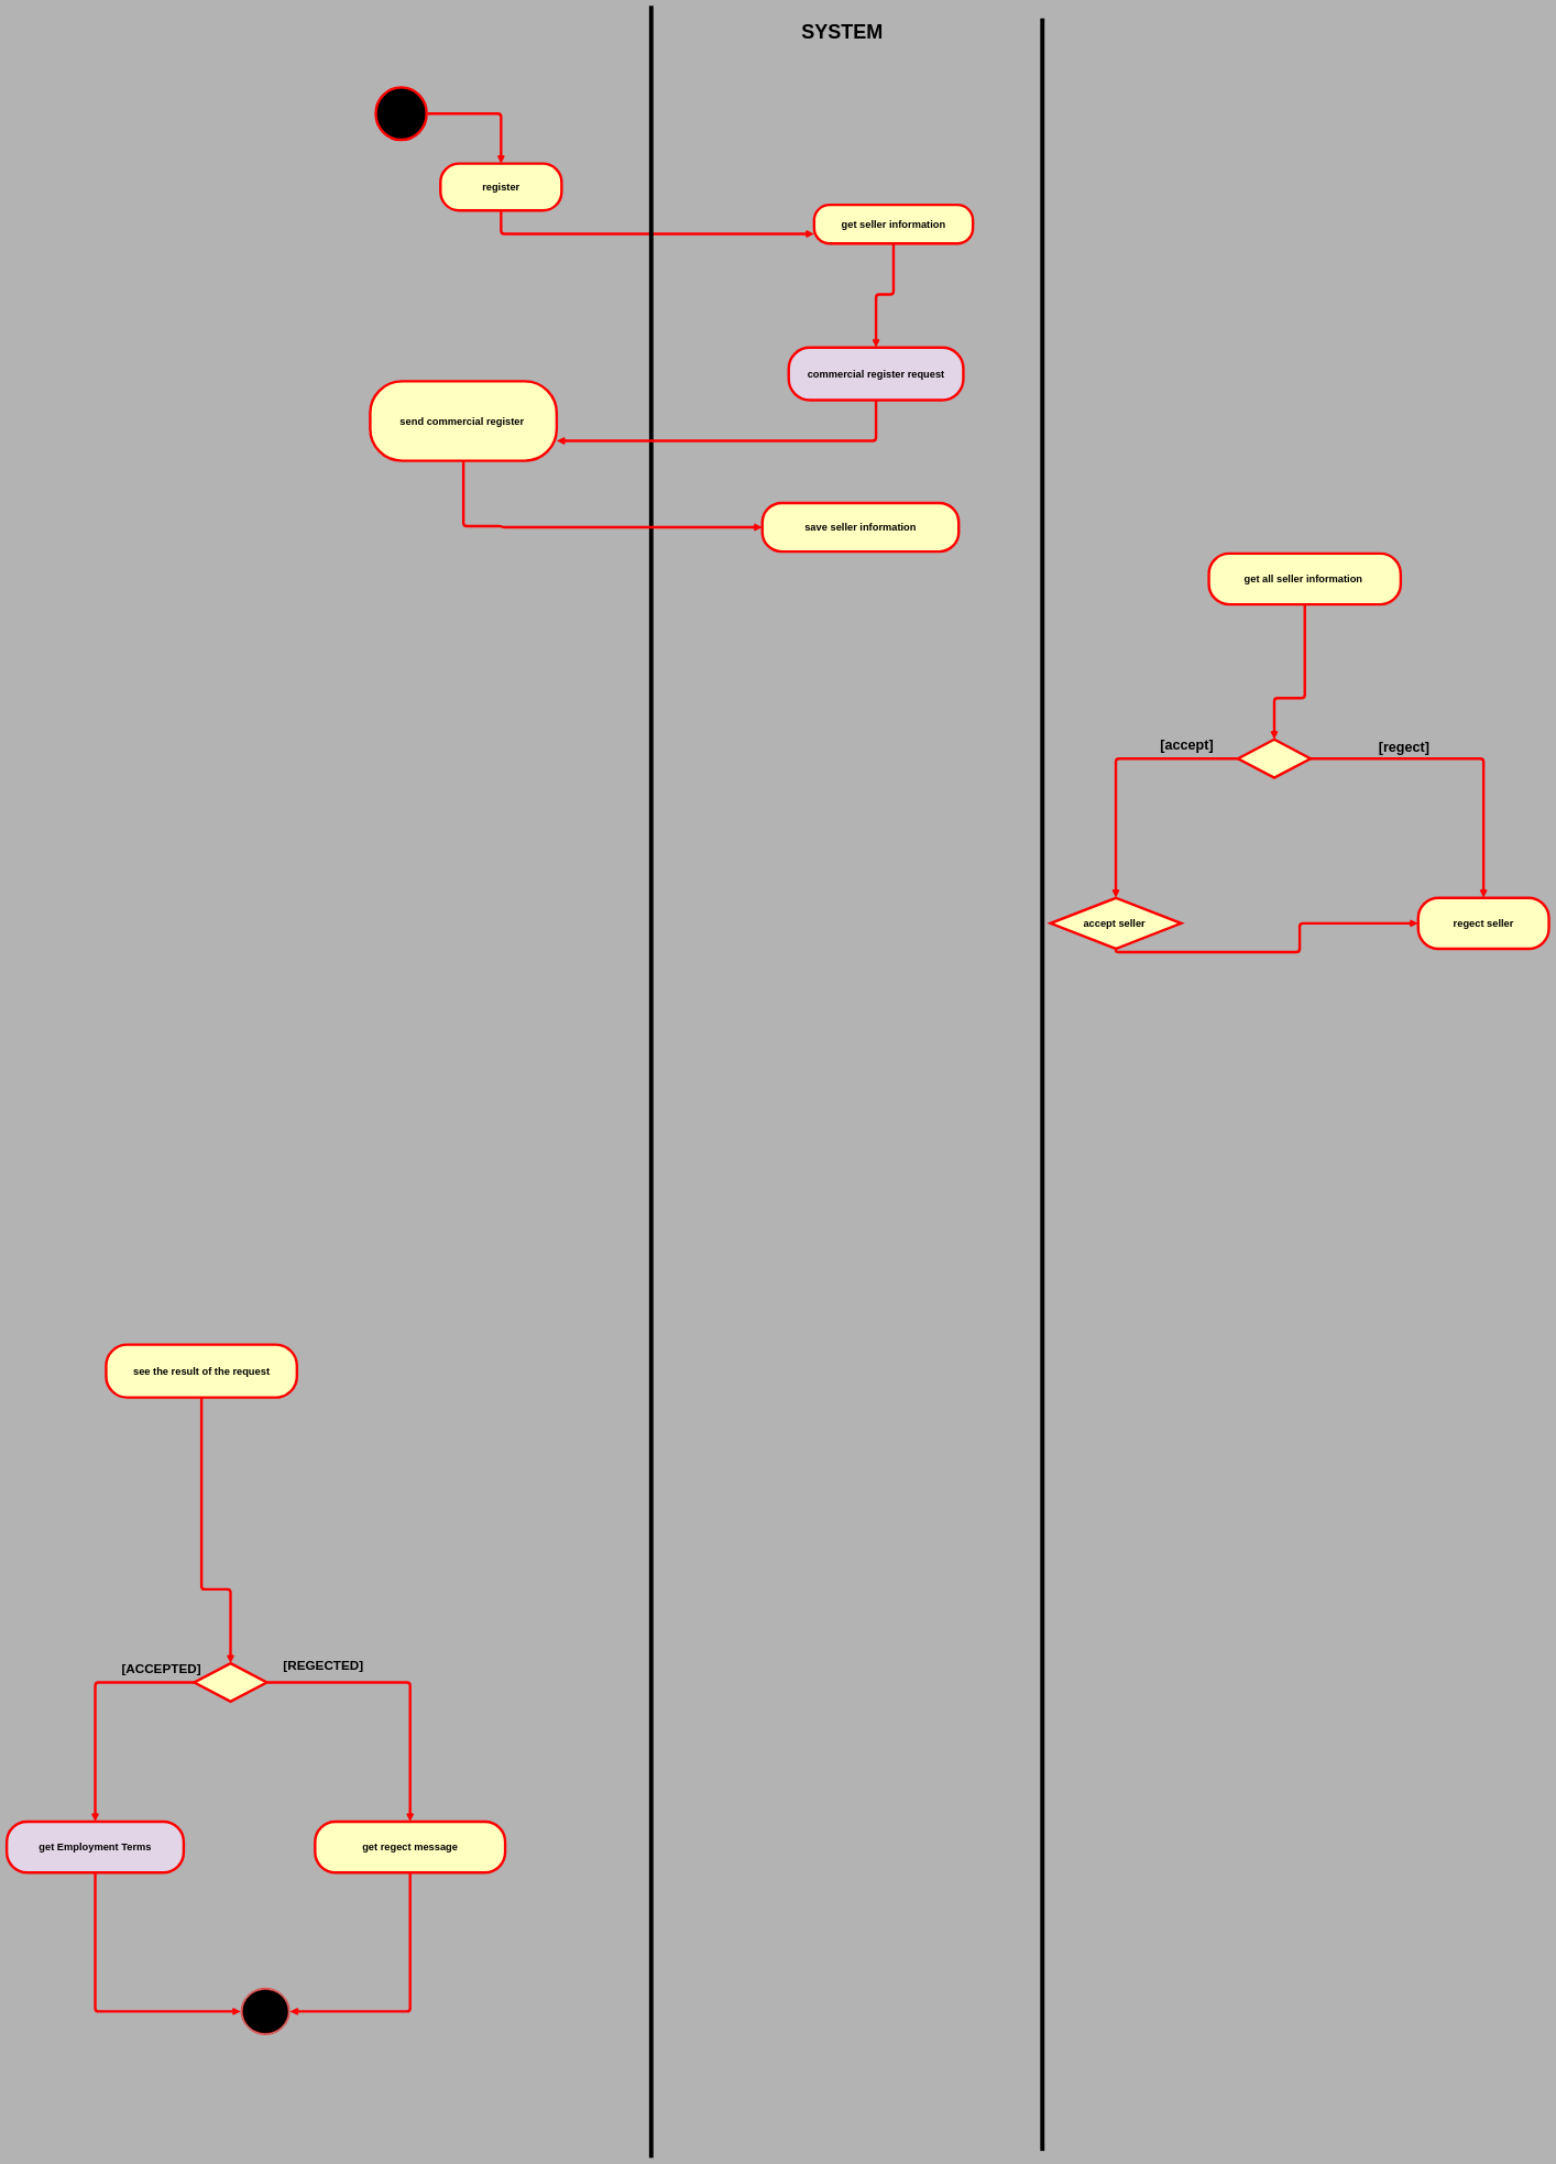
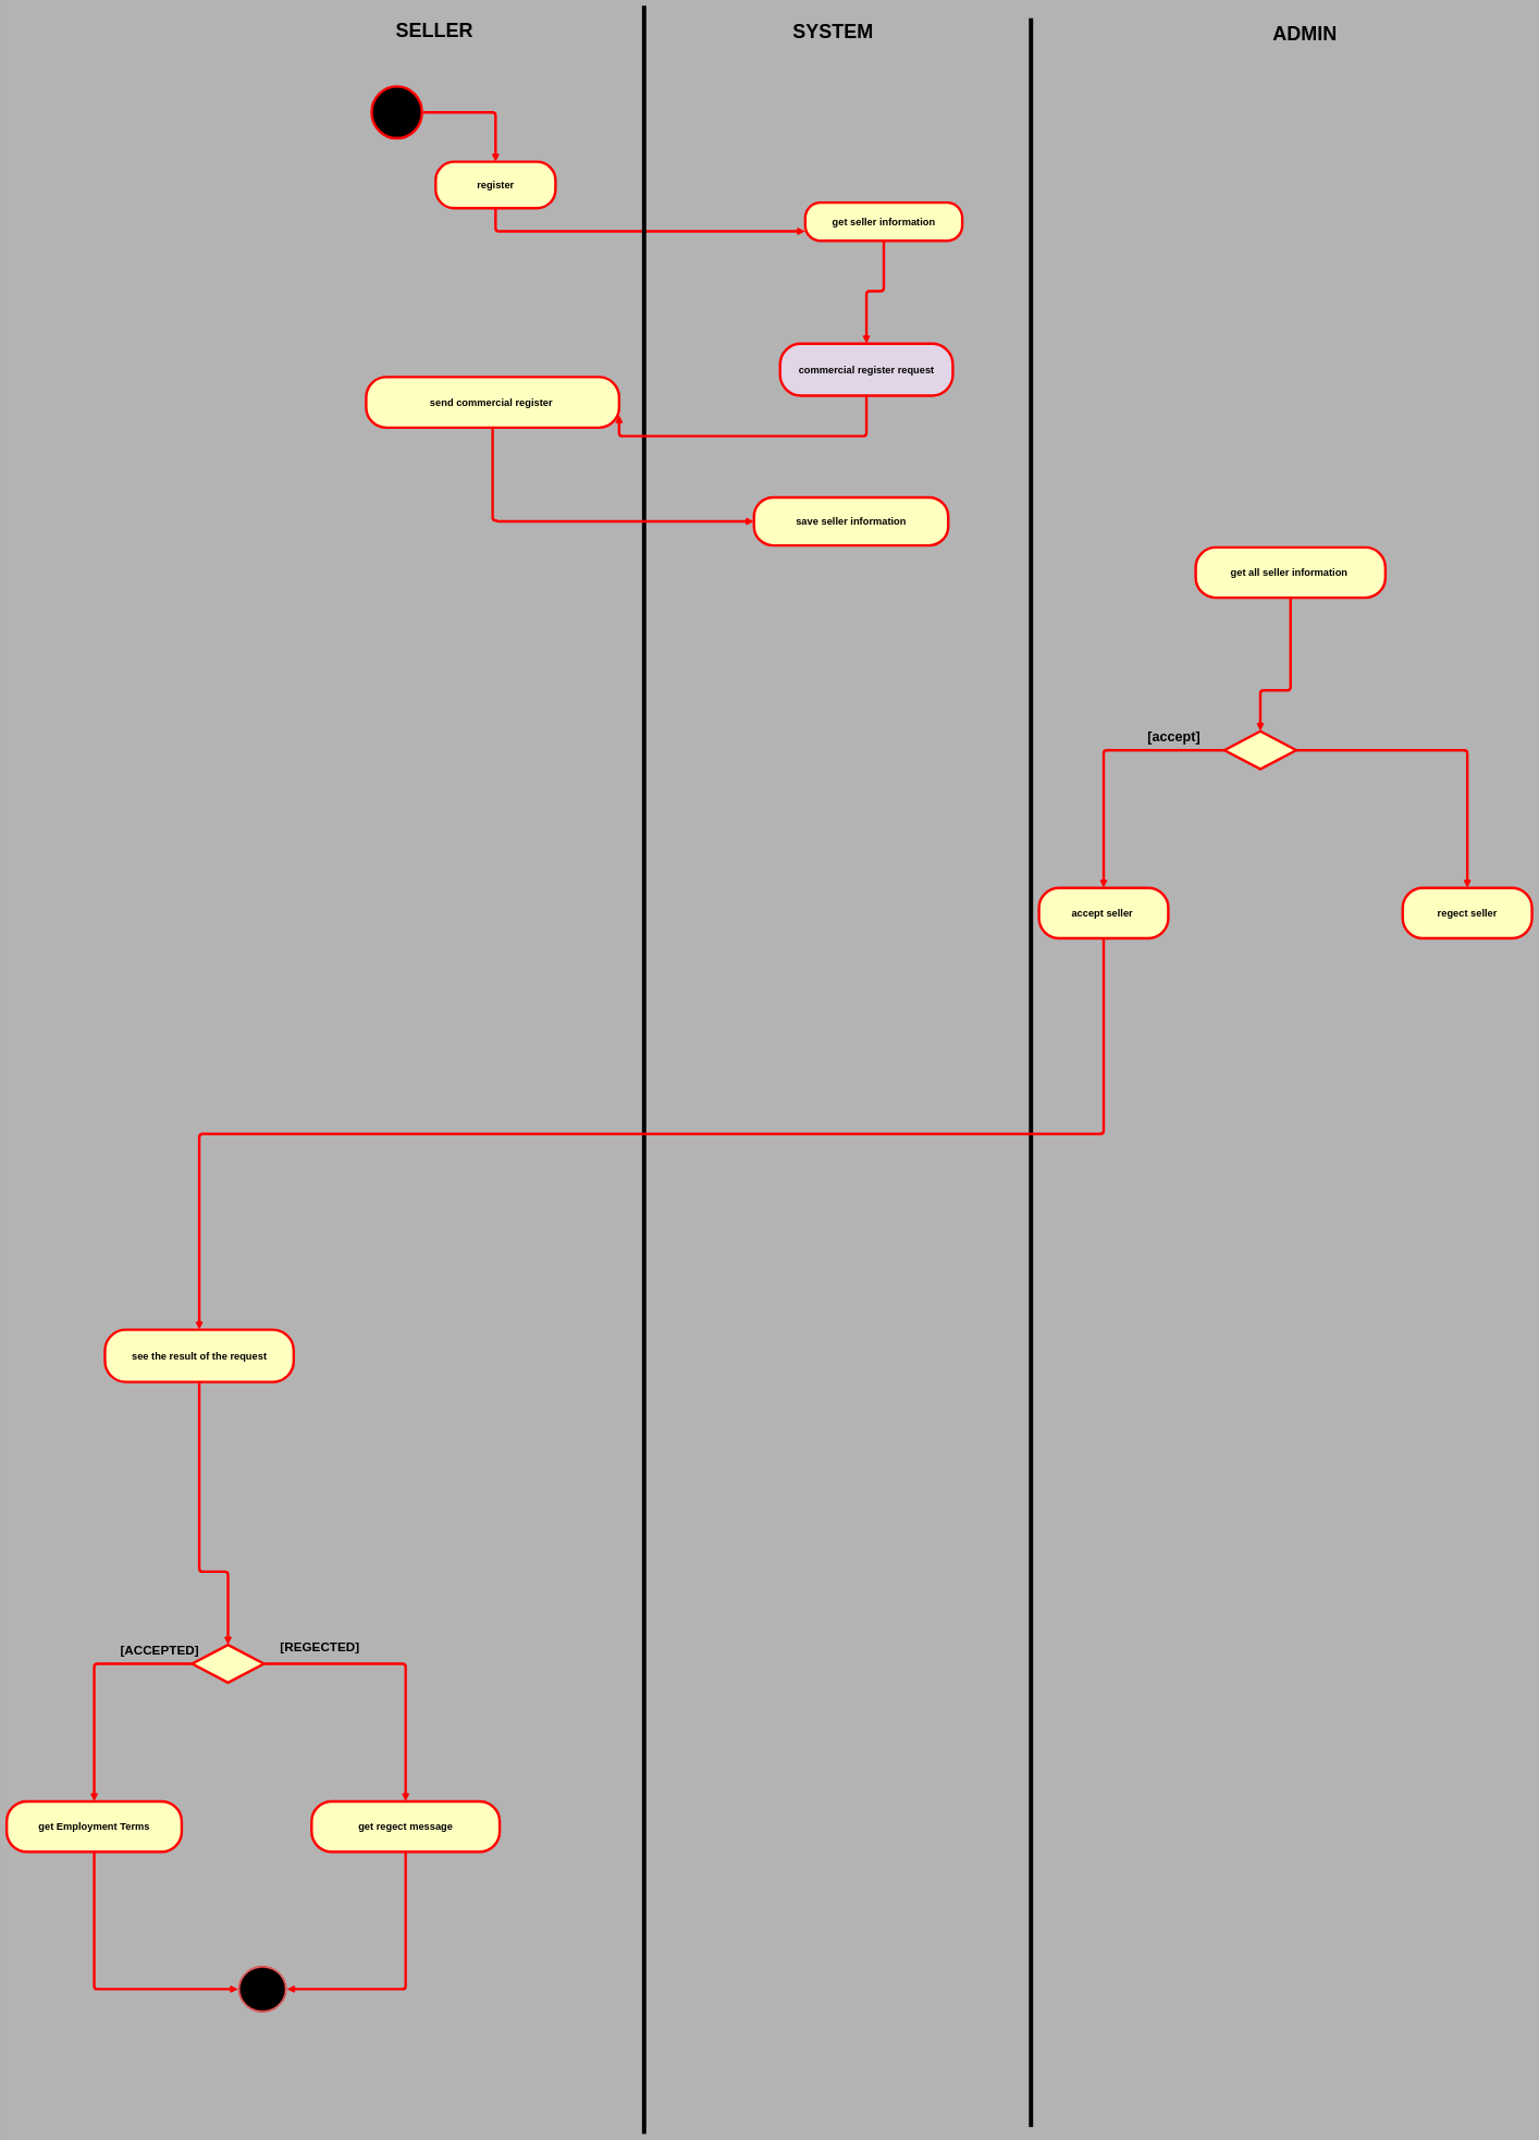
  <mxCell id="0" />
  <mxCell id="1" parent="0" />
  <mxCell id="2" value="register" style="rounded=1;whiteSpace=wrap;html=1;arcSize=40;fontColor=#000000;fillColor=#ffffc0;strokeColor=#ff0000;fontStyle=1;fontSize=31;strokeWidth=8;" parent="1" vertex="1"><mxGeometry x="1334" y="494" width="367" height="142" as="geometry" /></mxCell>
  <mxCell id="3" value="" style="edgeStyle=orthogonalEdgeStyle;html=1;verticalAlign=bottom;endArrow=open;endSize=8;strokeColor=#ff0000;strokeWidth=8;fontStyle=1;fontSize=17;exitX=0.5;exitY=1;exitDx=0;exitDy=0;entryX=0;entryY=0.75;entryDx=0;entryDy=0;" parent="1" source="2" target="15" edge="1"><mxGeometry relative="1" as="geometry"><mxPoint x="2315" y="768" as="targetPoint" /><Array as="points"><mxPoint x="1518" y="707" /></Array></mxGeometry></mxCell>
  <mxCell id="4" value="" style="ellipse;html=1;shape=endState;fillColor=#000000;strokeColor=#ff0000;fontSize=15;strokeWidth=2;perimeterSpacing=1;fontStyle=1" parent="1" vertex="1"><mxGeometry x="730" y="6020" width="147" height="141" as="geometry" /></mxCell>
  <mxCell id="5" value="" style="ellipse;html=1;shape=startState;fillColor=#000000;strokeColor=#ff0000;fontSize=15;fontStyle=1;strokeWidth=8;" parent="1" vertex="1"><mxGeometry x="1134" y="259" width="162" height="167" as="geometry" /></mxCell>
  <mxCell id="6" value="" style="edgeStyle=orthogonalEdgeStyle;html=1;verticalAlign=bottom;endArrow=open;endSize=8;strokeColor=#ff0000;strokeWidth=8;fontSize=15;entryX=0.5;entryY=0;entryDx=0;entryDy=0;fontStyle=1" parent="1" source="5" target="2" edge="1"><mxGeometry relative="1" as="geometry"><mxPoint x="1375" y="407" as="targetPoint" /></mxGeometry></mxCell>
  <mxCell id="7" value="" style="rhombus;whiteSpace=wrap;html=1;fillColor=#ffffc0;strokeColor=#ff0000;fontSize=15;fontStyle=1;strokeWidth=8;" parent="1" vertex="1"><mxGeometry x="3750" y="2238" width="220" height="116" as="geometry" /></mxCell>
  <mxCell id="8" value="" style="edgeStyle=orthogonalEdgeStyle;html=1;align=left;verticalAlign=bottom;endArrow=open;endSize=8;strokeColor=#ff0000;strokeWidth=8;fontSize=20;fontStyle=1" parent="1" source="7" target="25" edge="1"><mxGeometry x="-0.615" y="74" relative="1" as="geometry"><mxPoint x="4464.333" y="2514" as="targetPoint" /><mxPoint x="1" as="offset" /></mxGeometry></mxCell>
  <mxCell id="9" value="" style="edgeStyle=orthogonalEdgeStyle;html=1;align=left;verticalAlign=top;endArrow=open;endSize=8;strokeColor=#ff0000;strokeWidth=8;fontSize=27;fontStyle=1;entryX=0.5;entryY=0;entryDx=0;entryDy=0;" parent="1" source="7" target="24" edge="1"><mxGeometry x="-0.623" y="-28" relative="1" as="geometry"><mxPoint x="3391" y="2525" as="targetPoint" /><mxPoint x="-2" as="offset" /></mxGeometry></mxCell>
  <mxCell id="10" value="" style="html=1;points=[];perimeter=orthogonalPerimeter;fillColor=strokeColor;fontSize=15;strokeWidth=8;strokeColor=#000000;fontStyle=1" parent="1" vertex="1"><mxGeometry x="1970" y="20" width="5" height="6510" as="geometry" /></mxCell>
  <mxCell id="11" value="" style="html=1;points=[];perimeter=orthogonalPerimeter;fillColor=strokeColor;fontSize=15;strokeWidth=8;strokeColor=#000000;fontStyle=1" parent="1" vertex="1"><mxGeometry x="3155" y="58" width="5" height="6451" as="geometry" /></mxCell>
  <mxCell id="12" value="SYSTEM" style="text;html=1;align=center;verticalAlign=middle;resizable=0;points=[];autosize=1;strokeColor=none;fillColor=none;fontSize=60;fontStyle=1;fontColor=#000000;strokeWidth=8;" parent="1" vertex="1"><mxGeometry x="2418" y="53" width="265" height="84" as="geometry" /></mxCell>
+ <mxCell id="13" value="SELLER" style="text;html=1;align=center;verticalAlign=middle;resizable=0;points=[];autosize=1;strokeColor=none;fillColor=none;fontSize=60;fontStyle=1;fontColor=#000000;strokeWidth=8;" parent="1" vertex="1"><mxGeometry x="1202" y="49" width="255" height="84" as="geometry" /></mxCell>
+ <mxCell id="14" value="ADMIN" style="text;html=1;align=center;verticalAlign=middle;resizable=0;points=[];autosize=1;strokeColor=none;fillColor=none;fontSize=60;fontStyle=1;fontColor=#000000;strokeWidth=8;" parent="1" vertex="1"><mxGeometry x="3888" y="59" width="215" height="84" as="geometry" /></mxCell>
  <mxCell id="15" value="get seller information" style="rounded=1;whiteSpace=wrap;html=1;arcSize=40;fontColor=#000000;fillColor=#ffffc0;strokeColor=#ff0000;fontStyle=1;fontSize=31;strokeWidth=8;" parent="1" vertex="1"><mxGeometry x="2466" y="619" width="481" height="117" as="geometry" /></mxCell>
  <mxCell id="16" value="" style="edgeStyle=orthogonalEdgeStyle;html=1;verticalAlign=bottom;endArrow=open;endSize=8;strokeColor=#ff0000;strokeWidth=8;fontStyle=1;fontSize=17;exitX=0.5;exitY=1;exitDx=0;exitDy=0;entryX=0.5;entryY=0;entryDx=0;entryDy=0;" parent="1" source="15" target="17" edge="1"><mxGeometry relative="1" as="geometry"><mxPoint x="2799" y="948" as="targetPoint" /><Array as="points"><mxPoint x="2706" y="890" /><mxPoint x="2654" y="890" /></Array></mxGeometry></mxCell>
  <mxCell id="17" value="commercial register request" style="rounded=1;whiteSpace=wrap;html=1;arcSize=40;fontColor=#000000;fillColor=#e1d5e7;strokeColor=#ff0000;fontStyle=1;fontSize=31;strokeWidth=8;" parent="1" vertex="1"><mxGeometry x="2389" y="1051" width="529" height="159" as="geometry" /></mxCell>
  <mxCell id="18" value="" style="edgeStyle=orthogonalEdgeStyle;html=1;verticalAlign=bottom;endArrow=open;endSize=8;strokeColor=#ff0000;strokeWidth=8;fontStyle=1;fontSize=17;exitX=0.5;exitY=1;exitDx=0;exitDy=0;entryX=1;entryY=0.75;entryDx=0;entryDy=0;" parent="1" source="17" target="19" edge="1"><mxGeometry relative="1" as="geometry"><mxPoint x="2748" y="1301.444" as="targetPoint" /><Array as="points"><mxPoint x="2653" y="1334" /></Array></mxGeometry></mxCell>
- <mxCell id="19" value="send commercial register&amp;nbsp;" style="rounded=1;whiteSpace=wrap;html=1;arcSize=40;fontColor=#000000;fillColor=#ffffc0;strokeColor=#ff0000;fontStyle=1;fontSize=31;strokeWidth=8;" parent="1" vertex="1"><mxGeometry x="1121" y="1153" width="565" height="241" as="geometry" /></mxCell>
+ <mxCell id="19" value="send commercial register&amp;nbsp;" style="rounded=1;whiteSpace=wrap;html=1;arcSize=40;fontColor=#000000;fillColor=#ffffc0;strokeColor=#ff0000;fontStyle=1;fontSize=31;strokeWidth=8;" parent="1" vertex="1"><mxGeometry x="1121" y="1153" width="775" height="155" as="geometry" /></mxCell>
  <mxCell id="20" value="" style="edgeStyle=orthogonalEdgeStyle;html=1;verticalAlign=bottom;endArrow=open;endSize=8;strokeColor=#ff0000;strokeWidth=8;fontStyle=1;fontSize=17;exitX=0.5;exitY=1;exitDx=0;exitDy=0;entryX=0;entryY=0.5;entryDx=0;entryDy=0;" parent="1" source="19" target="21" edge="1"><mxGeometry relative="1" as="geometry"><mxPoint x="2487" y="1549" as="targetPoint" /><Array as="points"><mxPoint x="1520" y="1592" /></Array></mxGeometry></mxCell>
  <mxCell id="21" value="save seller information" style="rounded=1;whiteSpace=wrap;html=1;arcSize=40;fontColor=#000000;fillColor=#ffffc0;strokeColor=#ff0000;fontStyle=1;fontSize=31;strokeWidth=8;" parent="1" vertex="1"><mxGeometry x="2309" y="1522" width="595" height="147" as="geometry" /></mxCell>
  <mxCell id="22" value="get all seller information&amp;nbsp;" style="rounded=1;whiteSpace=wrap;html=1;arcSize=40;fontColor=#000000;fillColor=#ffffc0;strokeColor=#ff0000;fontStyle=1;fontSize=31;strokeWidth=8;" parent="1" vertex="1"><mxGeometry x="3662" y="1675" width="581" height="154" as="geometry" /></mxCell>
  <mxCell id="23" value="" style="edgeStyle=orthogonalEdgeStyle;html=1;verticalAlign=bottom;endArrow=open;endSize=8;strokeColor=#ff0000;strokeWidth=8;fontStyle=1;fontSize=17;exitX=0.5;exitY=1;exitDx=0;exitDy=0;entryX=0.5;entryY=0;entryDx=0;entryDy=0;" parent="1" source="22" target="7" edge="1"><mxGeometry relative="1" as="geometry"><mxPoint x="3949" y="1994" as="targetPoint" /><Array as="points"><mxPoint x="3953" y="2113" /><mxPoint x="3860" y="2113" /></Array></mxGeometry></mxCell>
- <mxCell id="24" value="accept seller&amp;nbsp;" style="rhombus;whiteSpace=wrap;html=1;arcSize=40;fontColor=#000000;fillColor=#ffffc0;strokeColor=#ff0000;fontStyle=1;fontSize=31;strokeWidth=8;" parent="1" vertex="1"><mxGeometry x="3182" y="2718" width="396" height="154" as="geometry" /></mxCell>
+ <mxCell id="24" value="accept seller&amp;nbsp;" style="rounded=1;whiteSpace=wrap;html=1;arcSize=40;fontColor=#000000;fillColor=#ffffc0;strokeColor=#ff0000;fontStyle=1;fontSize=31;strokeWidth=8;" parent="1" vertex="1"><mxGeometry x="3182" y="2718" width="396" height="154" as="geometry" /></mxCell>
  <mxCell id="25" value="regect seller" style="rounded=1;whiteSpace=wrap;html=1;arcSize=40;fontColor=#000000;fillColor=#ffffc0;strokeColor=#ff0000;fontStyle=1;fontSize=31;strokeWidth=8;" parent="1" vertex="1"><mxGeometry x="4296" y="2718" width="396" height="154" as="geometry" /></mxCell>
- <mxCell id="26" value="" style="edgeStyle=orthogonalEdgeStyle;html=1;align=left;verticalAlign=top;endArrow=open;endSize=8;strokeColor=#ff0000;strokeWidth=8;fontSize=27;fontStyle=1;exitX=0.5;exitY=1;exitDx=0;exitDy=0;" parent="1" source="24" target="25" edge="1"><mxGeometry x="-0.623" y="-28" relative="1" as="geometry"><mxPoint x="4018" y="3390" as="targetPoint" /><mxPoint x="3685" y="3209" as="sourcePoint" /><mxPoint x="-2" as="offset" /></mxGeometry></mxCell>
+ <mxCell id="26" value="" style="edgeStyle=orthogonalEdgeStyle;html=1;align=left;verticalAlign=top;endArrow=open;endSize=8;strokeColor=#ff0000;strokeWidth=8;fontSize=27;fontStyle=1;entryX=0.5;entryY=0;entryDx=0;entryDy=0;exitX=0.5;exitY=1;exitDx=0;exitDy=0;" parent="1" source="24" target="27" edge="1"><mxGeometry x="-0.623" y="-28" relative="1" as="geometry"><mxPoint x="4018" y="3390" as="targetPoint" /><mxPoint x="3685" y="3209" as="sourcePoint" /><mxPoint x="-2" as="offset" /></mxGeometry></mxCell>
  <mxCell id="27" value="see the result of&amp;nbsp;the request" style="rounded=1;whiteSpace=wrap;html=1;arcSize=40;fontColor=#000000;fillColor=#ffffc0;strokeColor=#ff0000;fontStyle=1;fontSize=31;strokeWidth=8;" parent="1" vertex="1"><mxGeometry x="321" y="4071" width="578" height="160" as="geometry" /></mxCell>
  <mxCell id="28" value="" style="rhombus;whiteSpace=wrap;html=1;fillColor=#ffffc0;strokeColor=#ff0000;fontSize=15;fontStyle=1;strokeWidth=8;" parent="1" vertex="1"><mxGeometry x="588" y="5036" width="220" height="116" as="geometry" /></mxCell>
  <mxCell id="29" value="&lt;span style=&quot;font-family: Helvetica; font-size: 39px; font-style: normal; font-variant-ligatures: normal; font-variant-caps: normal; letter-spacing: normal; orphans: 2; text-align: left; text-indent: 0px; text-transform: none; widows: 2; word-spacing: 0px; -webkit-text-stroke-width: 0px; text-decoration-thickness: initial; text-decoration-style: initial; text-decoration-color: initial; float: none; display: inline !important;&quot;&gt;[REGECTED]&lt;/span&gt;" style="edgeStyle=orthogonalEdgeStyle;html=1;align=left;verticalAlign=bottom;endArrow=open;endSize=8;strokeColor=#ff0000;strokeWidth=8;fontSize=20;fontStyle=1;labelBackgroundColor=none;fontColor=#000000;" parent="1" source="28" target="33" edge="1"><mxGeometry x="-0.888" y="26" relative="1" as="geometry"><mxPoint x="1302.333" y="5312" as="targetPoint" /><mxPoint as="offset" /></mxGeometry></mxCell>
  <mxCell id="30" value="[ACCEPTED]" style="edgeStyle=orthogonalEdgeStyle;html=1;align=left;verticalAlign=top;endArrow=open;endSize=8;strokeColor=#ff0000;strokeWidth=8;fontSize=39;fontStyle=1;entryX=0.5;entryY=0;entryDx=0;entryDy=0;labelBackgroundColor=none;fontColor=#000000;" parent="1" source="28" target="32" edge="1"><mxGeometry x="-0.386" y="-72" relative="1" as="geometry"><mxPoint x="229" y="5323" as="targetPoint" /><mxPoint as="offset" /></mxGeometry></mxCell>
  <mxCell id="31" value="" style="edgeStyle=orthogonalEdgeStyle;html=1;verticalAlign=bottom;endArrow=open;endSize=8;strokeColor=#ff0000;strokeWidth=8;fontStyle=1;fontSize=17;exitX=0.5;exitY=1;exitDx=0;exitDy=0;entryX=0.5;entryY=0;entryDx=0;entryDy=0;" parent="1" source="27" target="28" edge="1"><mxGeometry relative="1" as="geometry"><mxPoint x="787" y="4792" as="targetPoint" /><Array as="points"><mxPoint x="610" y="4812" /><mxPoint x="698" y="4812" /></Array><mxPoint x="698" y="4627" as="sourcePoint" /></mxGeometry></mxCell>
- <mxCell id="32" value="get Employment Terms" style="rounded=1;whiteSpace=wrap;html=1;arcSize=40;fontColor=#000000;fillColor=#e1d5e7;strokeColor=#ff0000;fontStyle=1;fontSize=31;strokeWidth=8;" parent="1" vertex="1"><mxGeometry x="20" y="5516" width="536" height="154" as="geometry" /></mxCell>
+ <mxCell id="32" value="get Employment Terms" style="rounded=1;whiteSpace=wrap;html=1;arcSize=40;fontColor=#000000;fillColor=#ffffc0;strokeColor=#ff0000;fontStyle=1;fontSize=31;strokeWidth=8;" parent="1" vertex="1"><mxGeometry x="20" y="5516" width="536" height="154" as="geometry" /></mxCell>
  <mxCell id="33" value="get regect&amp;nbsp;message" style="rounded=1;whiteSpace=wrap;html=1;arcSize=40;fontColor=#000000;fillColor=#ffffc0;strokeColor=#ff0000;fontStyle=1;fontSize=31;strokeWidth=8;" parent="1" vertex="1"><mxGeometry x="954" y="5516" width="576" height="154" as="geometry" /></mxCell>
  <mxCell id="34" value="" style="edgeStyle=orthogonalEdgeStyle;html=1;align=left;verticalAlign=bottom;endArrow=open;endSize=8;strokeColor=#ff0000;strokeWidth=8;fontSize=20;fontStyle=1;exitX=0.5;exitY=1;exitDx=0;exitDy=0;entryX=1;entryY=0.5;entryDx=0;entryDy=0;" parent="1" source="33" target="4" edge="1"><mxGeometry x="-0.888" y="26" relative="1" as="geometry"><mxPoint x="1157.21" y="6171.89" as="targetPoint" /><mxPoint as="offset" /><mxPoint x="632.999" y="5750.001" as="sourcePoint" /></mxGeometry></mxCell>
  <mxCell id="35" value="" style="edgeStyle=orthogonalEdgeStyle;html=1;align=left;verticalAlign=bottom;endArrow=open;endSize=8;strokeColor=#ff0000;strokeWidth=8;fontSize=20;fontStyle=1;exitX=0.5;exitY=1;exitDx=0;exitDy=0;entryX=0;entryY=0.5;entryDx=0;entryDy=0;" parent="1" source="32" target="4" edge="1"><mxGeometry x="-0.888" y="26" relative="1" as="geometry"><mxPoint x="493" y="6222" as="targetPoint" /><mxPoint as="offset" /><mxPoint x="979" y="5813" as="sourcePoint" /></mxGeometry></mxCell>
  <mxCell id="36" value="[accept]" style="text;html=1;align=center;verticalAlign=middle;resizable=0;points=[];autosize=1;strokeWidth=2;fontStyle=1;fontSize=42;" parent="1" vertex="1"><mxGeometry x="3505" y="2223" width="179" height="62" as="geometry" /></mxCell>
- <mxCell id="37" value="[regect]" style="text;html=1;align=center;verticalAlign=middle;resizable=0;points=[];autosize=1;strokeWidth=2;fontStyle=1;fontSize=42;" parent="1" vertex="1"><mxGeometry x="4167" y="2231" width="172" height="62" as="geometry" /></mxCell>
